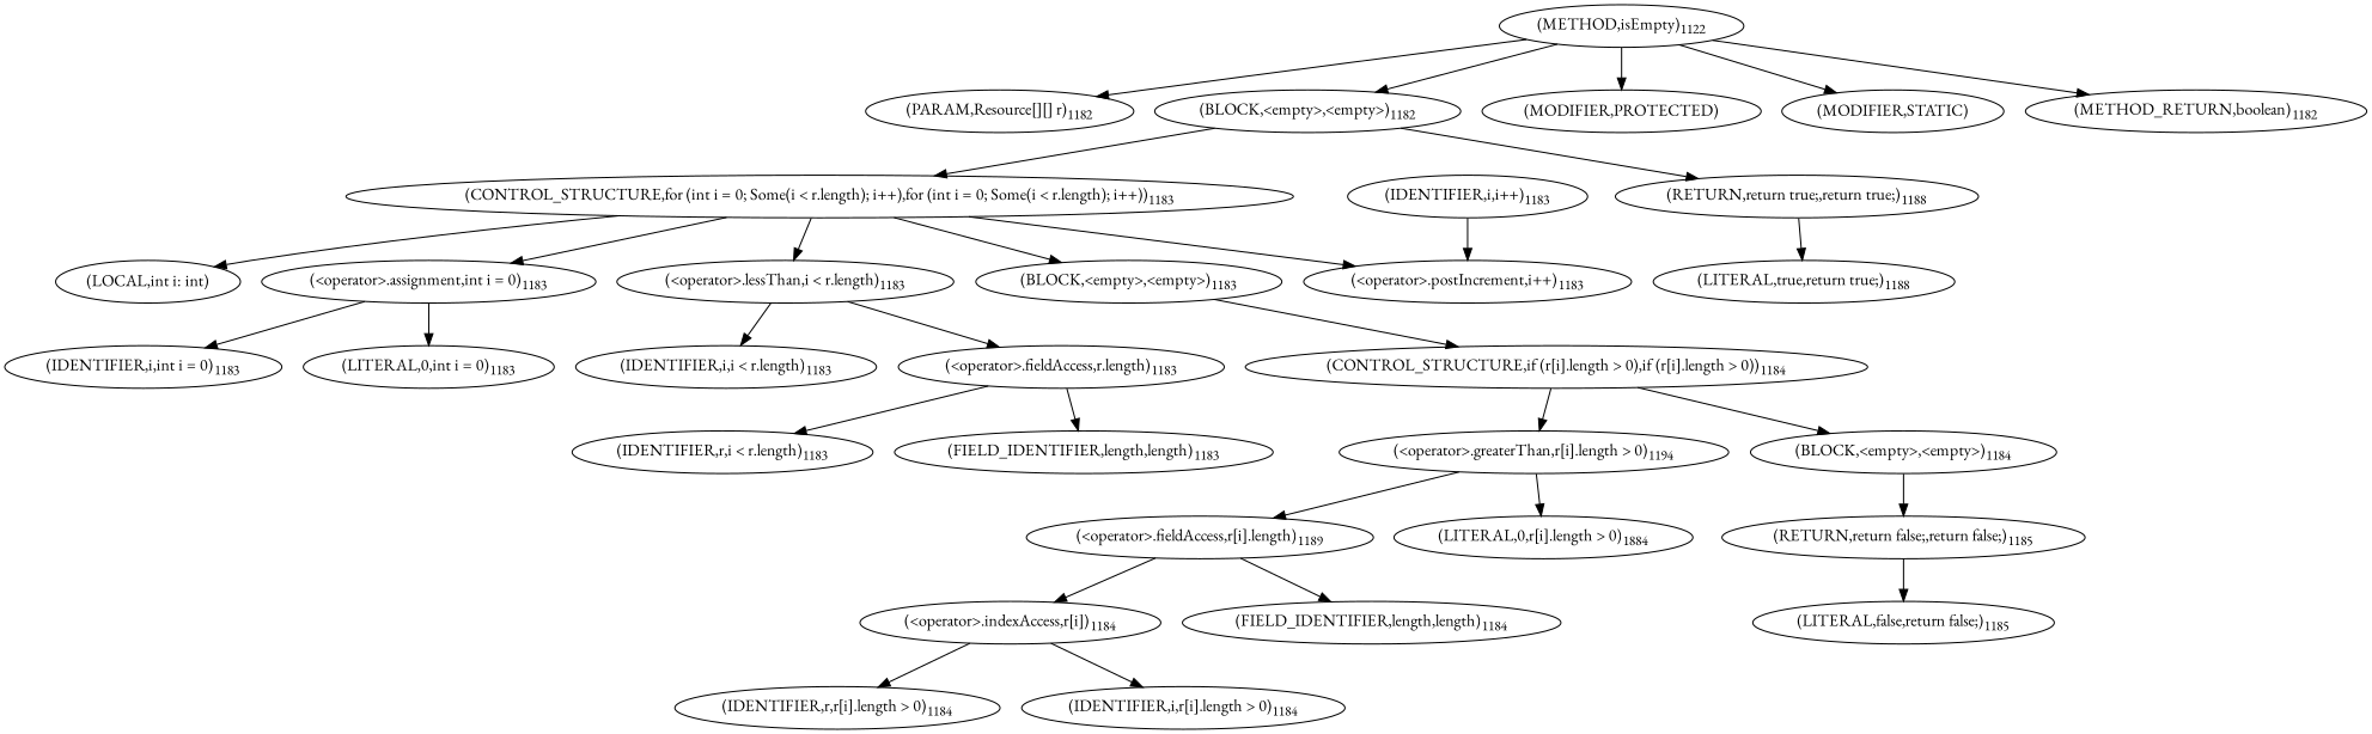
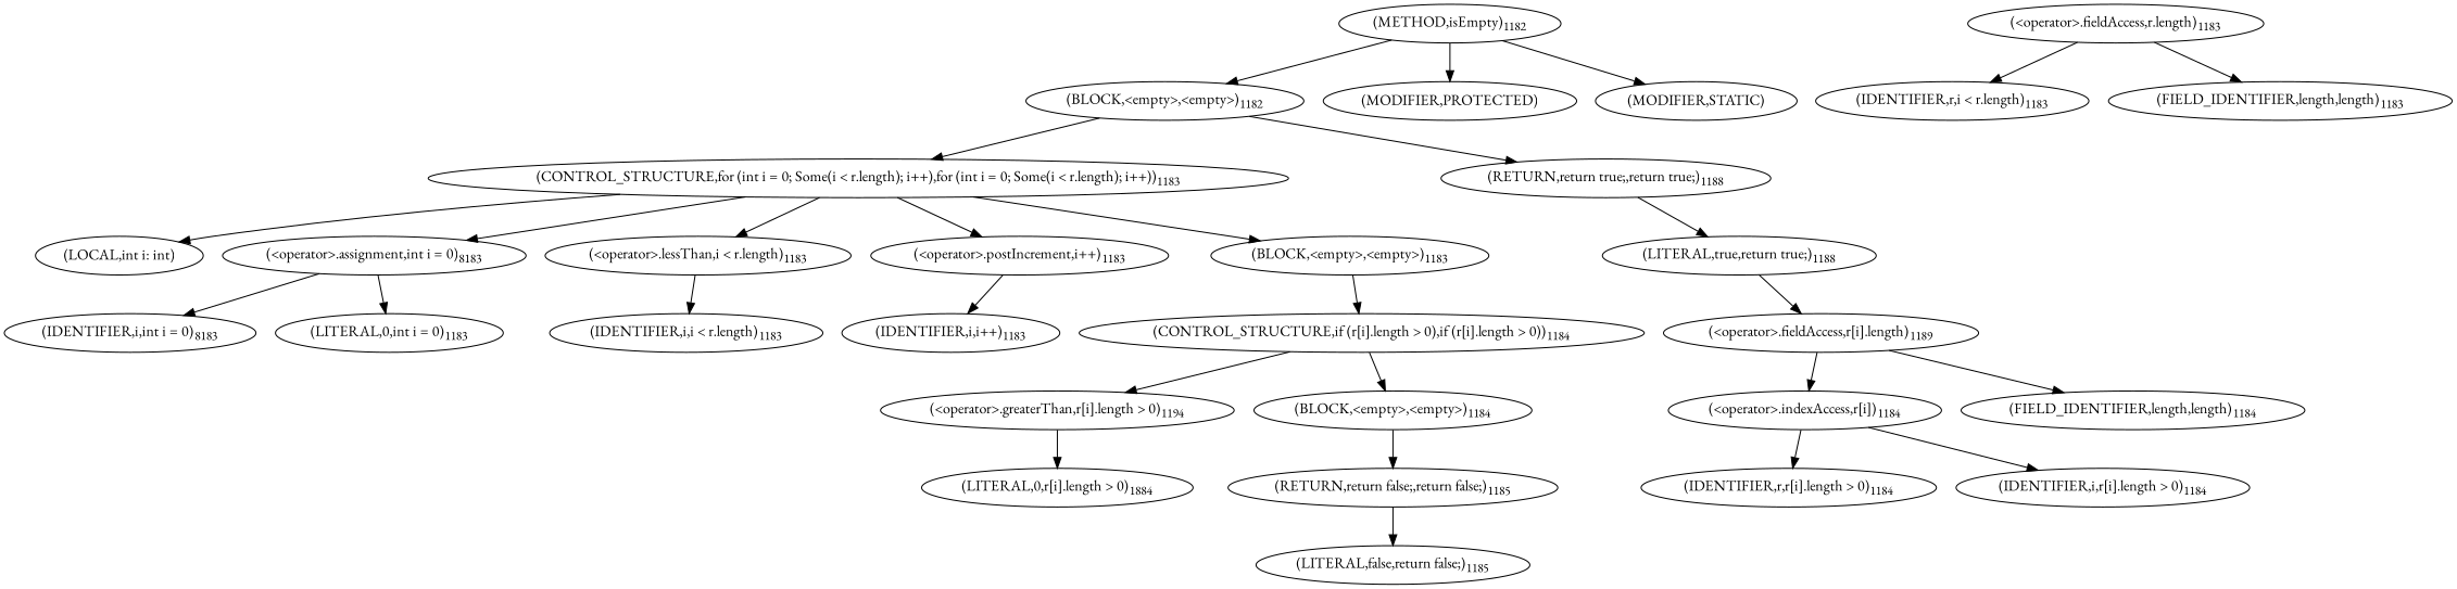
  digraph {
    fontname="EB Garamond"
    node [fontname="EB Garamond"]
    edge [fontname="EB Garamond"]
-   n1 [label=<(METHOD,isEmpty)<SUB>1122</SUB>>]
-   n2 [label=<(PARAM,Resource[][] r)<SUB>1182</SUB>>]
+   n1 [label=<(METHOD,isEmpty)<SUB>1182</SUB>>]
    n3 [label=<(BLOCK,&lt;empty&gt;,&lt;empty&gt;)<SUB>1182</SUB>>]
    n4 [label=<(MODIFIER,PROTECTED)>]
    n5 [label=<(MODIFIER,STATIC)>]
-   n6 [label=<(METHOD_RETURN,boolean)<SUB>1182</SUB>>]
    n7 [label=<(CONTROL_STRUCTURE,for (int i = 0; Some(i &lt; r.length); i++),for (int i = 0; Some(i &lt; r.length); i++))<SUB>1183</SUB>>]
    n8 [label=<(RETURN,return true;,return true;)<SUB>1188</SUB>>]
    n9 [label=<(LOCAL,int i: int)>]
-   n10 [label=<(&lt;operator&gt;.assignment,int i = 0)<SUB>1183</SUB>>]
+   n10 [label=<(&lt;operator&gt;.assignment,int i = 0)<SUB>8183</SUB>>]
    n11 [label=<(&lt;operator&gt;.lessThan,i &lt; r.length)<SUB>1183</SUB>>]
    n12 [label=<(&lt;operator&gt;.postIncrement,i++)<SUB>1183</SUB>>]
    n13 [label=<(BLOCK,&lt;empty&gt;,&lt;empty&gt;)<SUB>1183</SUB>>]
    n14 [label=<(LITERAL,true,return true;)<SUB>1188</SUB>>]
-   n15 [label=<(IDENTIFIER,i,int i = 0)<SUB>1183</SUB>>]
+   n15 [label=<(IDENTIFIER,i,int i = 0)<SUB>8183</SUB>>]
    n16 [label=<(LITERAL,0,int i = 0)<SUB>1183</SUB>>]
    n17 [label=<(IDENTIFIER,i,i &lt; r.length)<SUB>1183</SUB>>]
    n18 [label=<(&lt;operator&gt;.fieldAccess,r.length)<SUB>1183</SUB>>]
    n19 [label=<(IDENTIFIER,i,i++)<SUB>1183</SUB>>]
    n20 [label=<(CONTROL_STRUCTURE,if (r[i].length &gt; 0),if (r[i].length &gt; 0))<SUB>1184</SUB>>]
    n21 [label=<(IDENTIFIER,r,i &lt; r.length)<SUB>1183</SUB>>]
    n22 [label=<(FIELD_IDENTIFIER,length,length)<SUB>1183</SUB>>]
    n23 [label=<(&lt;operator&gt;.greaterThan,r[i].length &gt; 0)<SUB>1194</SUB>>]
    n24 [label=<(BLOCK,&lt;empty&gt;,&lt;empty&gt;)<SUB>1184</SUB>>]
    n25 [label=<(&lt;operator&gt;.fieldAccess,r[i].length)<SUB>1189</SUB>>]
    n26 [label=<(LITERAL,0,r[i].length &gt; 0)<SUB>1884</SUB>>]
    n27 [label=<(RETURN,return false;,return false;)<SUB>1185</SUB>>]
    n28 [label=<(&lt;operator&gt;.indexAccess,r[i])<SUB>1184</SUB>>]
    n29 [label=<(FIELD_IDENTIFIER,length,length)<SUB>1184</SUB>>]
    n30 [label=<(IDENTIFIER,r,r[i].length &gt; 0)<SUB>1184</SUB>>]
    n31 [label=<(IDENTIFIER,i,r[i].length &gt; 0)<SUB>1184</SUB>>]
    n32 [label=<(LITERAL,false,return false;)<SUB>1185</SUB>>]
-   n1 -> n2
    n1 -> n3
    n1 -> n4
    n1 -> n5
-   n1 -> n6
    n3 -> n7
    n3 -> n8
    n7 -> n9
    n7 -> n10
    n7 -> n11
    n7 -> n12
    n7 -> n13
    n8 -> n14
    n10 -> n15
    n10 -> n16
    n11 -> n17
-   n11 -> n18
-   n19 -> n12
+   n12 -> n19
    n13 -> n20
    n18 -> n21
    n18 -> n22
    n20 -> n23
    n20 -> n24
-   n23 -> n25
+   n14 -> n25
    n23 -> n26
    n24 -> n27
    n25 -> n28
    n25 -> n29
    n27 -> n32
    n28 -> n30
    n28 -> n31
  }
